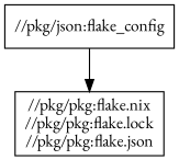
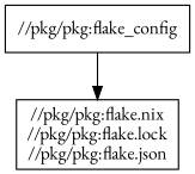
  digraph {
    fontname="EB Garamond"
    node [shape=box fontname="EB Garamond"]
-   "//pkg/pkg:flake_config" [label="//pkg/json:flake_config"]
+   "//pkg/pkg:flake_config"
    "//pkg/pkg:flake.nix\n//pkg/pkg:flake.lock\n//pkg/pkg:flake.json"
    "//pkg/pkg:flake_config" -> "//pkg/pkg:flake.nix\n//pkg/pkg:flake.lock\n//pkg/pkg:flake.json" [fontname="EB Garamond"]
  }
